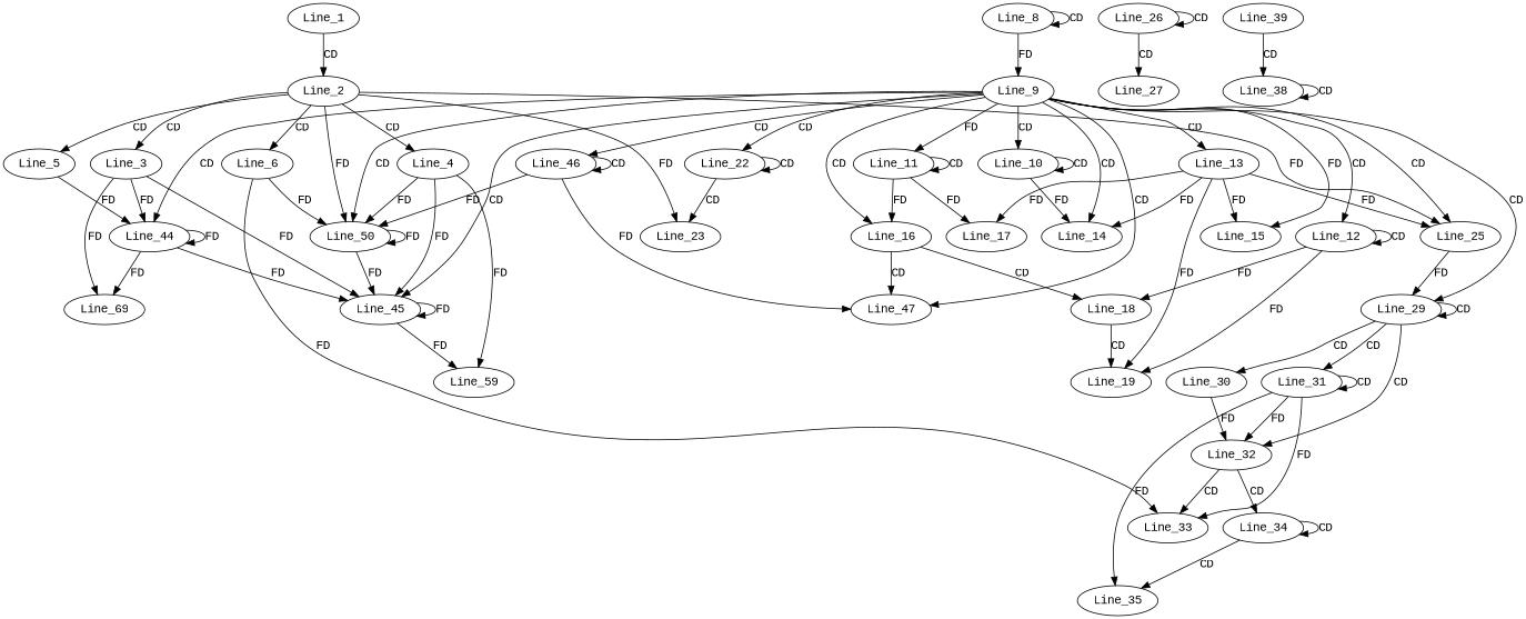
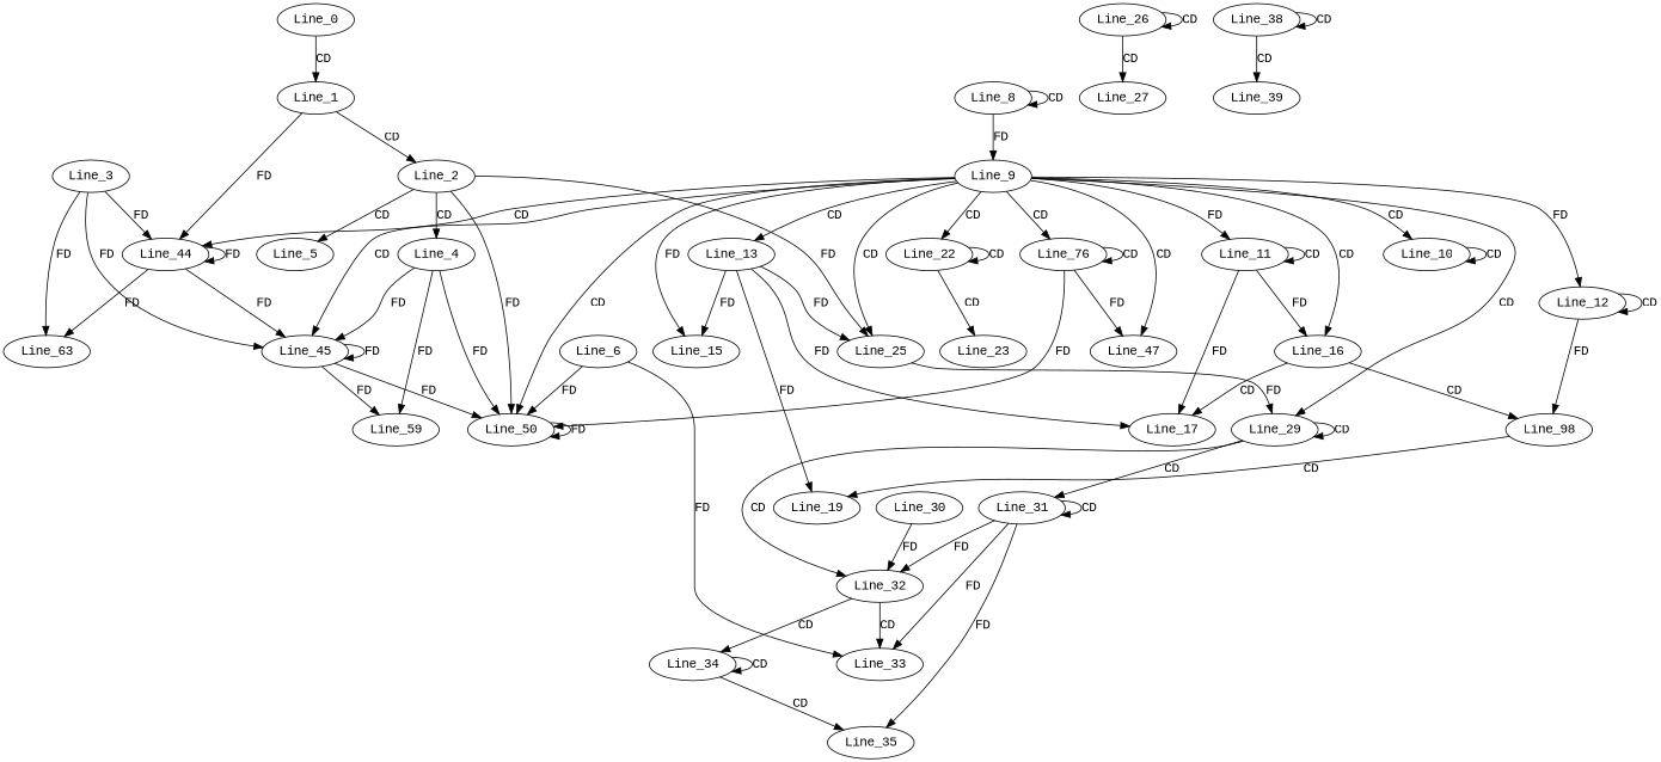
  digraph {
    fontname="Liberation Mono"
    node [fontname="Liberation Mono"]
    edge [fontname="Liberation Mono"]
+   Line_0
    Line_1
    Line_2
    Line_3
    Line_4
    Line_5
    Line_6
    Line_23
    Line_25
    Line_50
    Line_44
    Line_45
-   Line_63 [label=Line_69]
+   Line_63
    Line_59
    Line_33
    Line_29
    Line_8
    Line_9
    Line_10
    Line_11
    Line_12
    Line_13
-   Line_14
    Line_15
    Line_16
    Line_22
-   Line_46
+   Line_46 [label=Line_76]
    Line_47
    Line_17
-   Line_18
+   Line_18 [label=Line_98]
    Line_19
    Line_30
    Line_31
    Line_32
    Line_26
    Line_27
    Line_35
    Line_34
    Line_38
    Line_39
+   Line_0 -> Line_1 [label=CD]
    Line_1 -> Line_2 [label=CD]
-   Line_2 -> Line_3 [label=CD]
    Line_2 -> Line_4 [label=CD]
    Line_2 -> Line_5 [label=CD]
-   Line_2 -> Line_6 [label=CD]
-   Line_2 -> Line_23 [label=FD]
    Line_2 -> Line_25 [label=FD]
    Line_2 -> Line_50 [label=FD]
    Line_3 -> Line_44 [label=FD]
    Line_3 -> Line_45 [label=FD]
    Line_3 -> Line_63 [label=FD]
    Line_4 -> Line_50 [label=FD]
    Line_4 -> Line_45 [label=FD]
    Line_4 -> Line_59 [label=FD]
-   Line_5 -> Line_44 [label=FD]
+   Line_1 -> Line_44 [label=FD]
    Line_6 -> Line_50 [label=FD]
    Line_6 -> Line_33 [label=FD]
    Line_25 -> Line_29 [label=FD]
    Line_50 -> Line_50 [label=FD]
    Line_44 -> Line_44 [label=FD]
    Line_44 -> Line_45 [label=FD]
    Line_44 -> Line_63 [label=FD]
-   Line_50 -> Line_45 [label=FD]
+   Line_45 -> Line_50 [label=FD]
    Line_45 -> Line_45 [label=FD]
    Line_45 -> Line_59 [label=FD]
    Line_29 -> Line_29 [label=CD]
-   Line_29 -> Line_30 [label=CD]
    Line_29 -> Line_31 [label=CD]
    Line_29 -> Line_32 [label=CD]
    Line_8 -> Line_8 [label=CD]
    Line_8 -> Line_9 [label=FD]
    Line_9 -> Line_25 [label=CD]
    Line_9 -> Line_50 [label=CD]
    Line_9 -> Line_44 [label=CD]
    Line_9 -> Line_45 [label=CD]
    Line_9 -> Line_29 [label=CD]
    Line_9 -> Line_10 [label=CD]
    Line_9 -> Line_11 [label=FD]
-   Line_9 -> Line_12 [label=CD]
+   Line_9 -> Line_12 [label=FD]
    Line_9 -> Line_13 [label=CD]
-   Line_9 -> Line_14 [label=CD]
    Line_9 -> Line_15 [label=FD]
    Line_9 -> Line_16 [label=CD]
    Line_9 -> Line_22 [label=CD]
    Line_9 -> Line_46 [label=CD]
    Line_9 -> Line_47 [label=CD]
    Line_10 -> Line_10 [label=CD]
-   Line_10 -> Line_14 [label=FD]
    Line_11 -> Line_11 [label=CD]
    Line_11 -> Line_16 [label=FD]
    Line_11 -> Line_17 [label=FD]
    Line_12 -> Line_12 [label=CD]
    Line_12 -> Line_18 [label=FD]
-   Line_12 -> Line_19 [label=FD]
    Line_13 -> Line_25 [label=FD]
-   Line_13 -> Line_14 [label=FD]
    Line_13 -> Line_15 [label=FD]
    Line_13 -> Line_17 [label=FD]
    Line_13 -> Line_19 [label=FD]
-   Line_16 -> Line_47 [label=CD]
+   Line_16 -> Line_17 [label=CD]
    Line_16 -> Line_18 [label=CD]
    Line_22 -> Line_23 [label=CD]
    Line_22 -> Line_22 [label=CD]
    Line_46 -> Line_50 [label=FD]
    Line_46 -> Line_46 [label=CD]
    Line_46 -> Line_47 [label=FD]
    Line_18 -> Line_19 [label=CD]
    Line_30 -> Line_32 [label=FD]
    Line_31 -> Line_33 [label=FD]
    Line_31 -> Line_31 [label=CD]
    Line_31 -> Line_32 [label=FD]
    Line_31 -> Line_35 [label=FD]
    Line_32 -> Line_33 [label=CD]
    Line_32 -> Line_34 [label=CD]
    Line_26 -> Line_26 [label=CD]
    Line_26 -> Line_27 [label=CD]
    Line_34 -> Line_35 [label=CD]
    Line_34 -> Line_34 [label=CD]
    Line_38 -> Line_38 [label=CD]
-   Line_39 -> Line_38 [label=CD]
+   Line_38 -> Line_39 [label=CD]
  }
